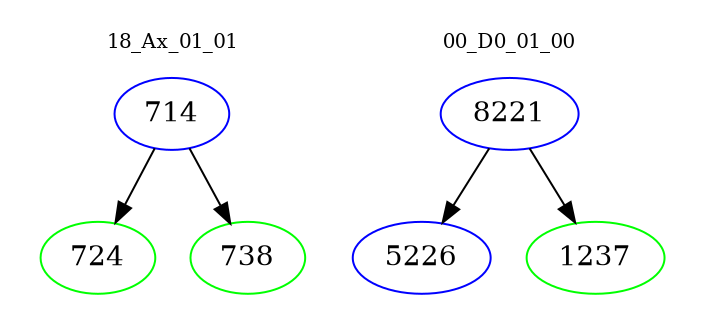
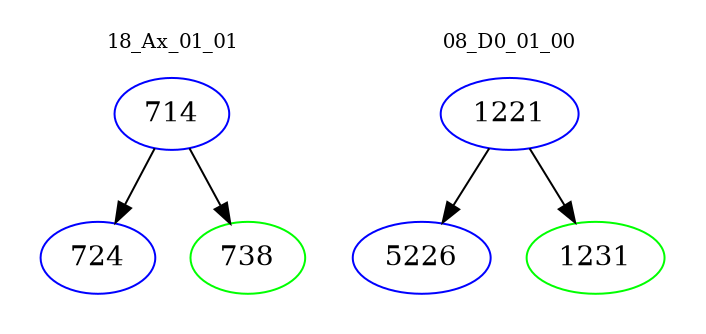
  digraph {
    node [color=blue]
    edge [color=black]
    n1 [label=714]
-   n2 [color=green label=724]
+   n2 [label=724]
    n3 [color=green label=738]
-   n4 [label=8221]
+   n4 [label=1221]
    n5 [label=5226]
-   n6 [color=green label=1237]
+   n6 [color=green label=1231]
    subgraph cluster_1 {
      color=white
      fontsize=10
      label="18_Ax_01_01"
      n1
      n2
      n3
    }
    subgraph cluster_2 {
      color=white
      fontsize=10
-     label="00_D0_01_00"
+     label="08_D0_01_00"
      n4
      n5
      n6
    }
    n1 -> n2
    n1 -> n3
    n4 -> n5
    n4 -> n6
  }
